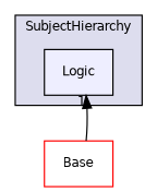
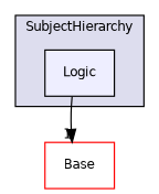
  digraph {
    compound=true
    node [fontname=Helvetica fontsize=10 shape=box]
    n1 [fillcolor="#eeeeff" label=Logic pencolor=black style=filled]
    n2 [color=red label=Base]
    subgraph cluster_1 {
      bgcolor="#ddddee"
      fontname=Helvetica
      fontsize=10
      label=SubjectHierarchy
      pencolor=black
      n1
    }
-   n2 -> n1 [headlabel=1 labeldistance=1.5 labelfontname=Helvetica labelfontsize=10]
+   n1 -> n2 [headlabel=1 labeldistance=1.5 labelfontname=Helvetica labelfontsize=10]
  }
